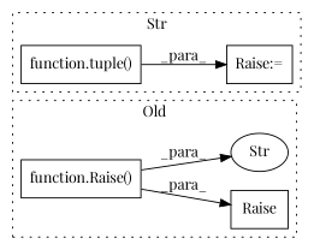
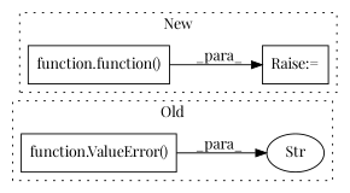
  digraph {
    fontname="Playfair Display"
    rankdir=LR
    node [a=75 fontname="Playfair Display" shape=box]
    edge [fontname="Playfair Display"]
-   n1 [l="11,1" label="function.Raise()" s="553,600"]
-   n2 [a=91 l=6 label=Raise s=547]
+   n1 [l="11,1" label="function.ValueError()" s="553,600"]
    n3 [a=66 l=36 label=Str s=564 shape=ellipse]
-   n4 [l="6,1" label="function.tuple()" s="1414,1423"]
+   n4 [l="6,1" label="function.function()" s="1414,1423"]
    n5 [a=68 l=3 label="Raise:=" s=1411]
    subgraph cluster_1 {
      label=Old
      style=dotted
      n1
-     n2
      n3
    }
    subgraph cluster_2 {
-     label=Str
+     label=New
      style=dotted
      n4
      n5
    }
-   n1 -> n2 [label=_para_]
    n1 -> n3 [label=_para_]
    n4 -> n5 [label=_para_]
  }
